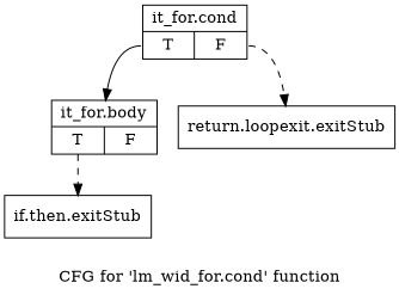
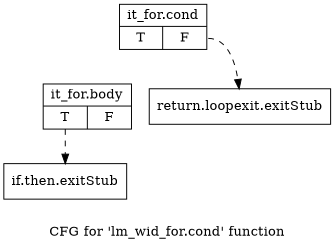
  digraph {
    label="CFG for 'lm_wid_for.cond' function"
    node [shape=record]
    edge [style=dashed tailport=s0]
    n1 [label="{it_for.cond|{<s0>T|<s1>F}}"]
    n2 [label="{return.loopexit.exitStub}"]
    n3 [label="{it_for.body|{<s0>T|<s1>F}}"]
    n4 [label="{if.then.exitStub}"]
    n1 -> n2 [tailport=s1]
-   n1 -> n3 [style=solid]
    n3 -> n4
  }
